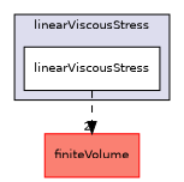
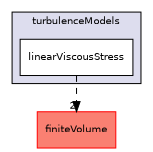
  digraph {
    compound=true
    node [fontname=Helvetica fontsize=10 shape=box style=filled]
    n1 [fillcolor=white label=linearViscousStress pencolor=black]
    n2 [color=red label=finiteVolume fillcolor=salmon]
    subgraph cluster_1 {
      bgcolor="#ddddee"
      fontname=Helvetica
      fontsize=10
-     label=linearViscousStress
+     label=turbulenceModels
      pencolor=black
      n1
    }
    n1 -> n2 [headlabel=2 labeldistance=1.5 labelfontname=Helvetica labelfontsize=10 style=dashed]
  }
